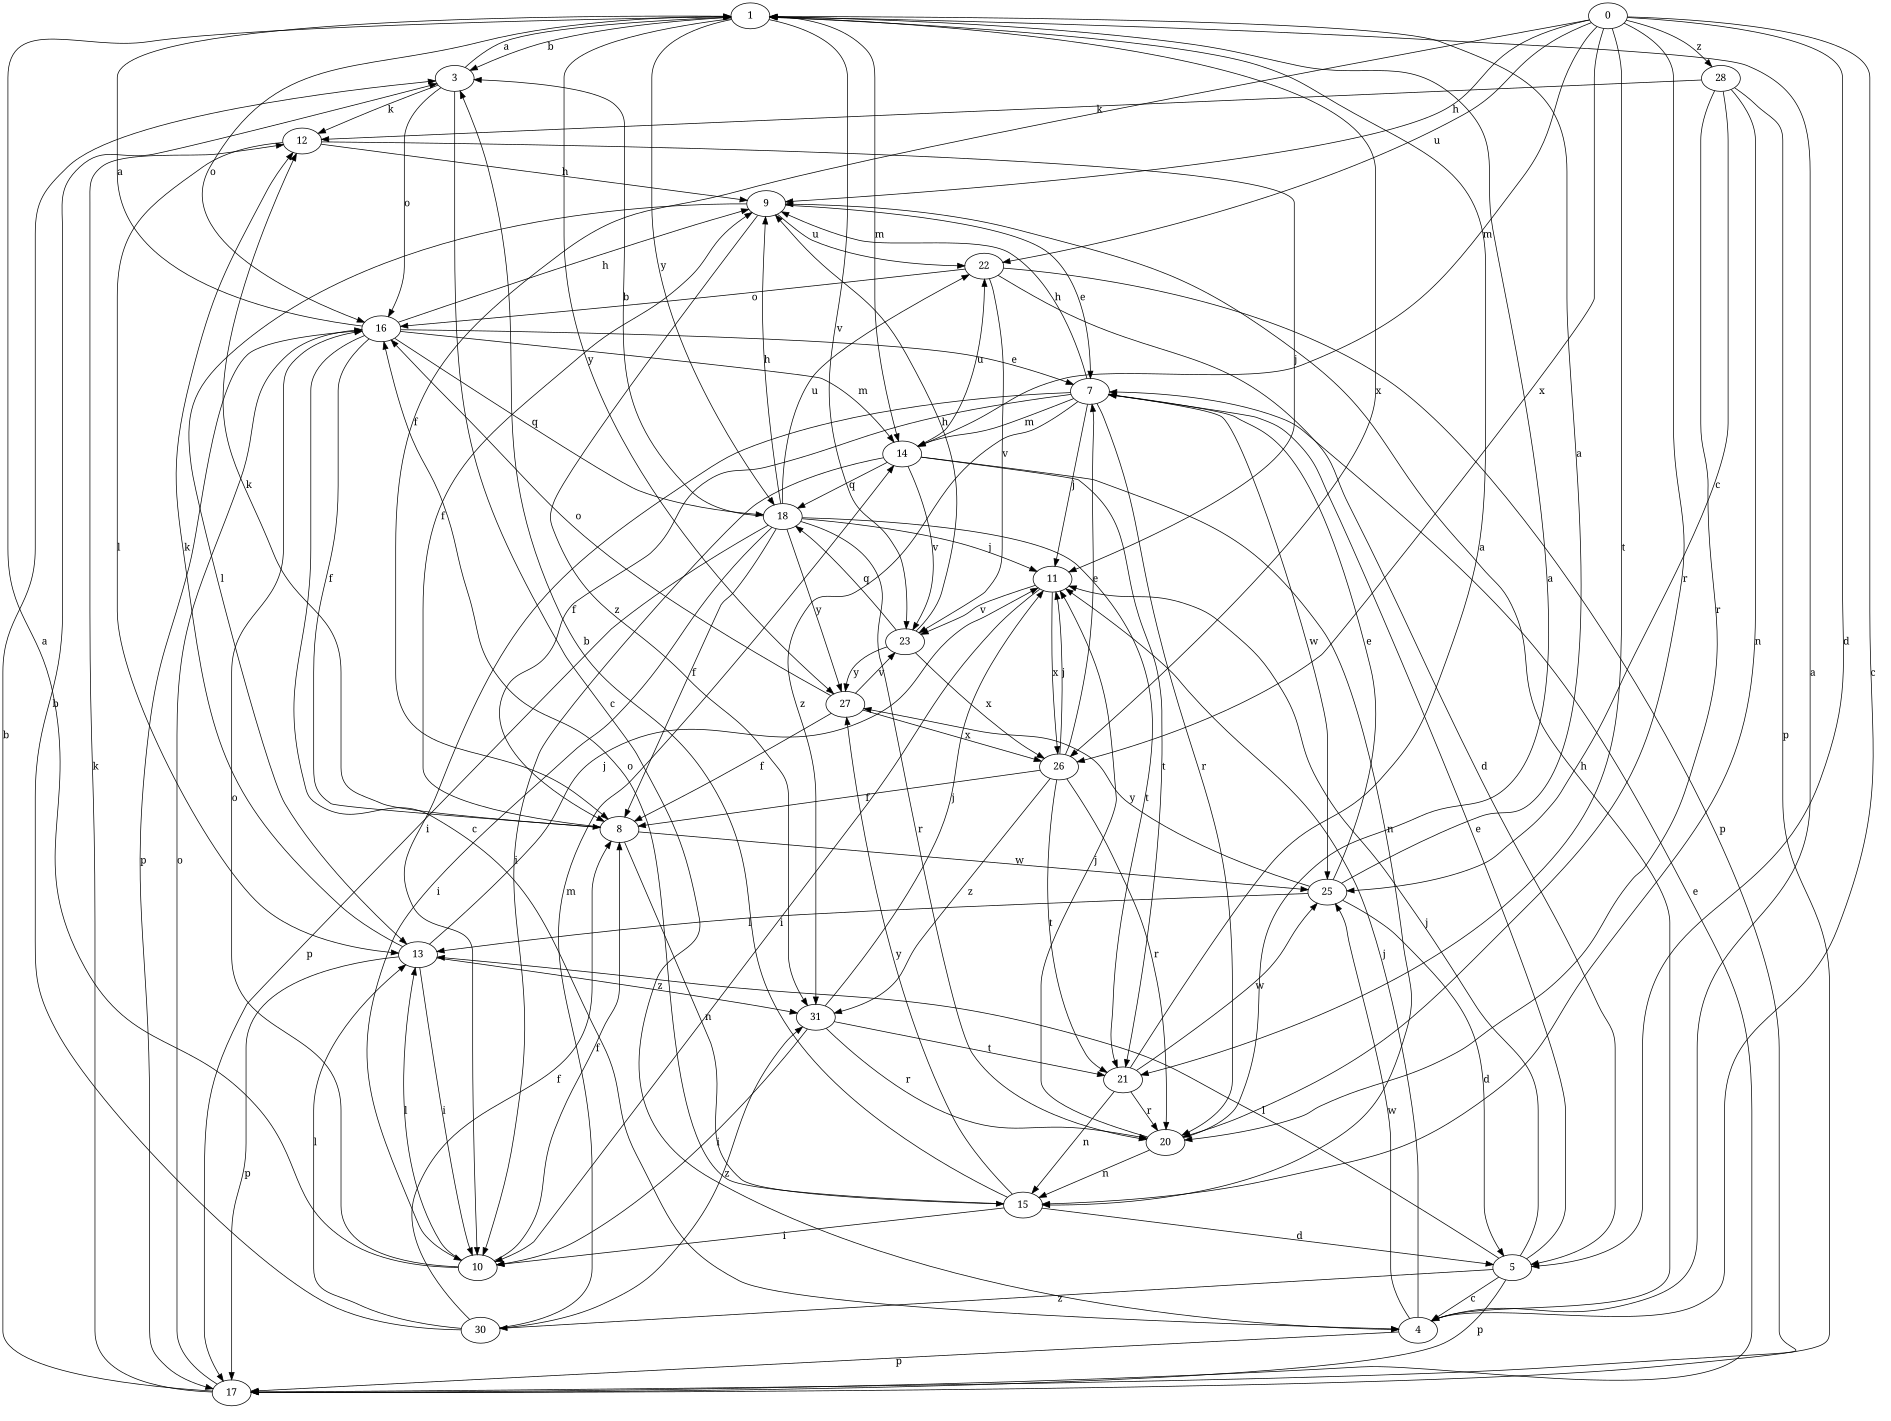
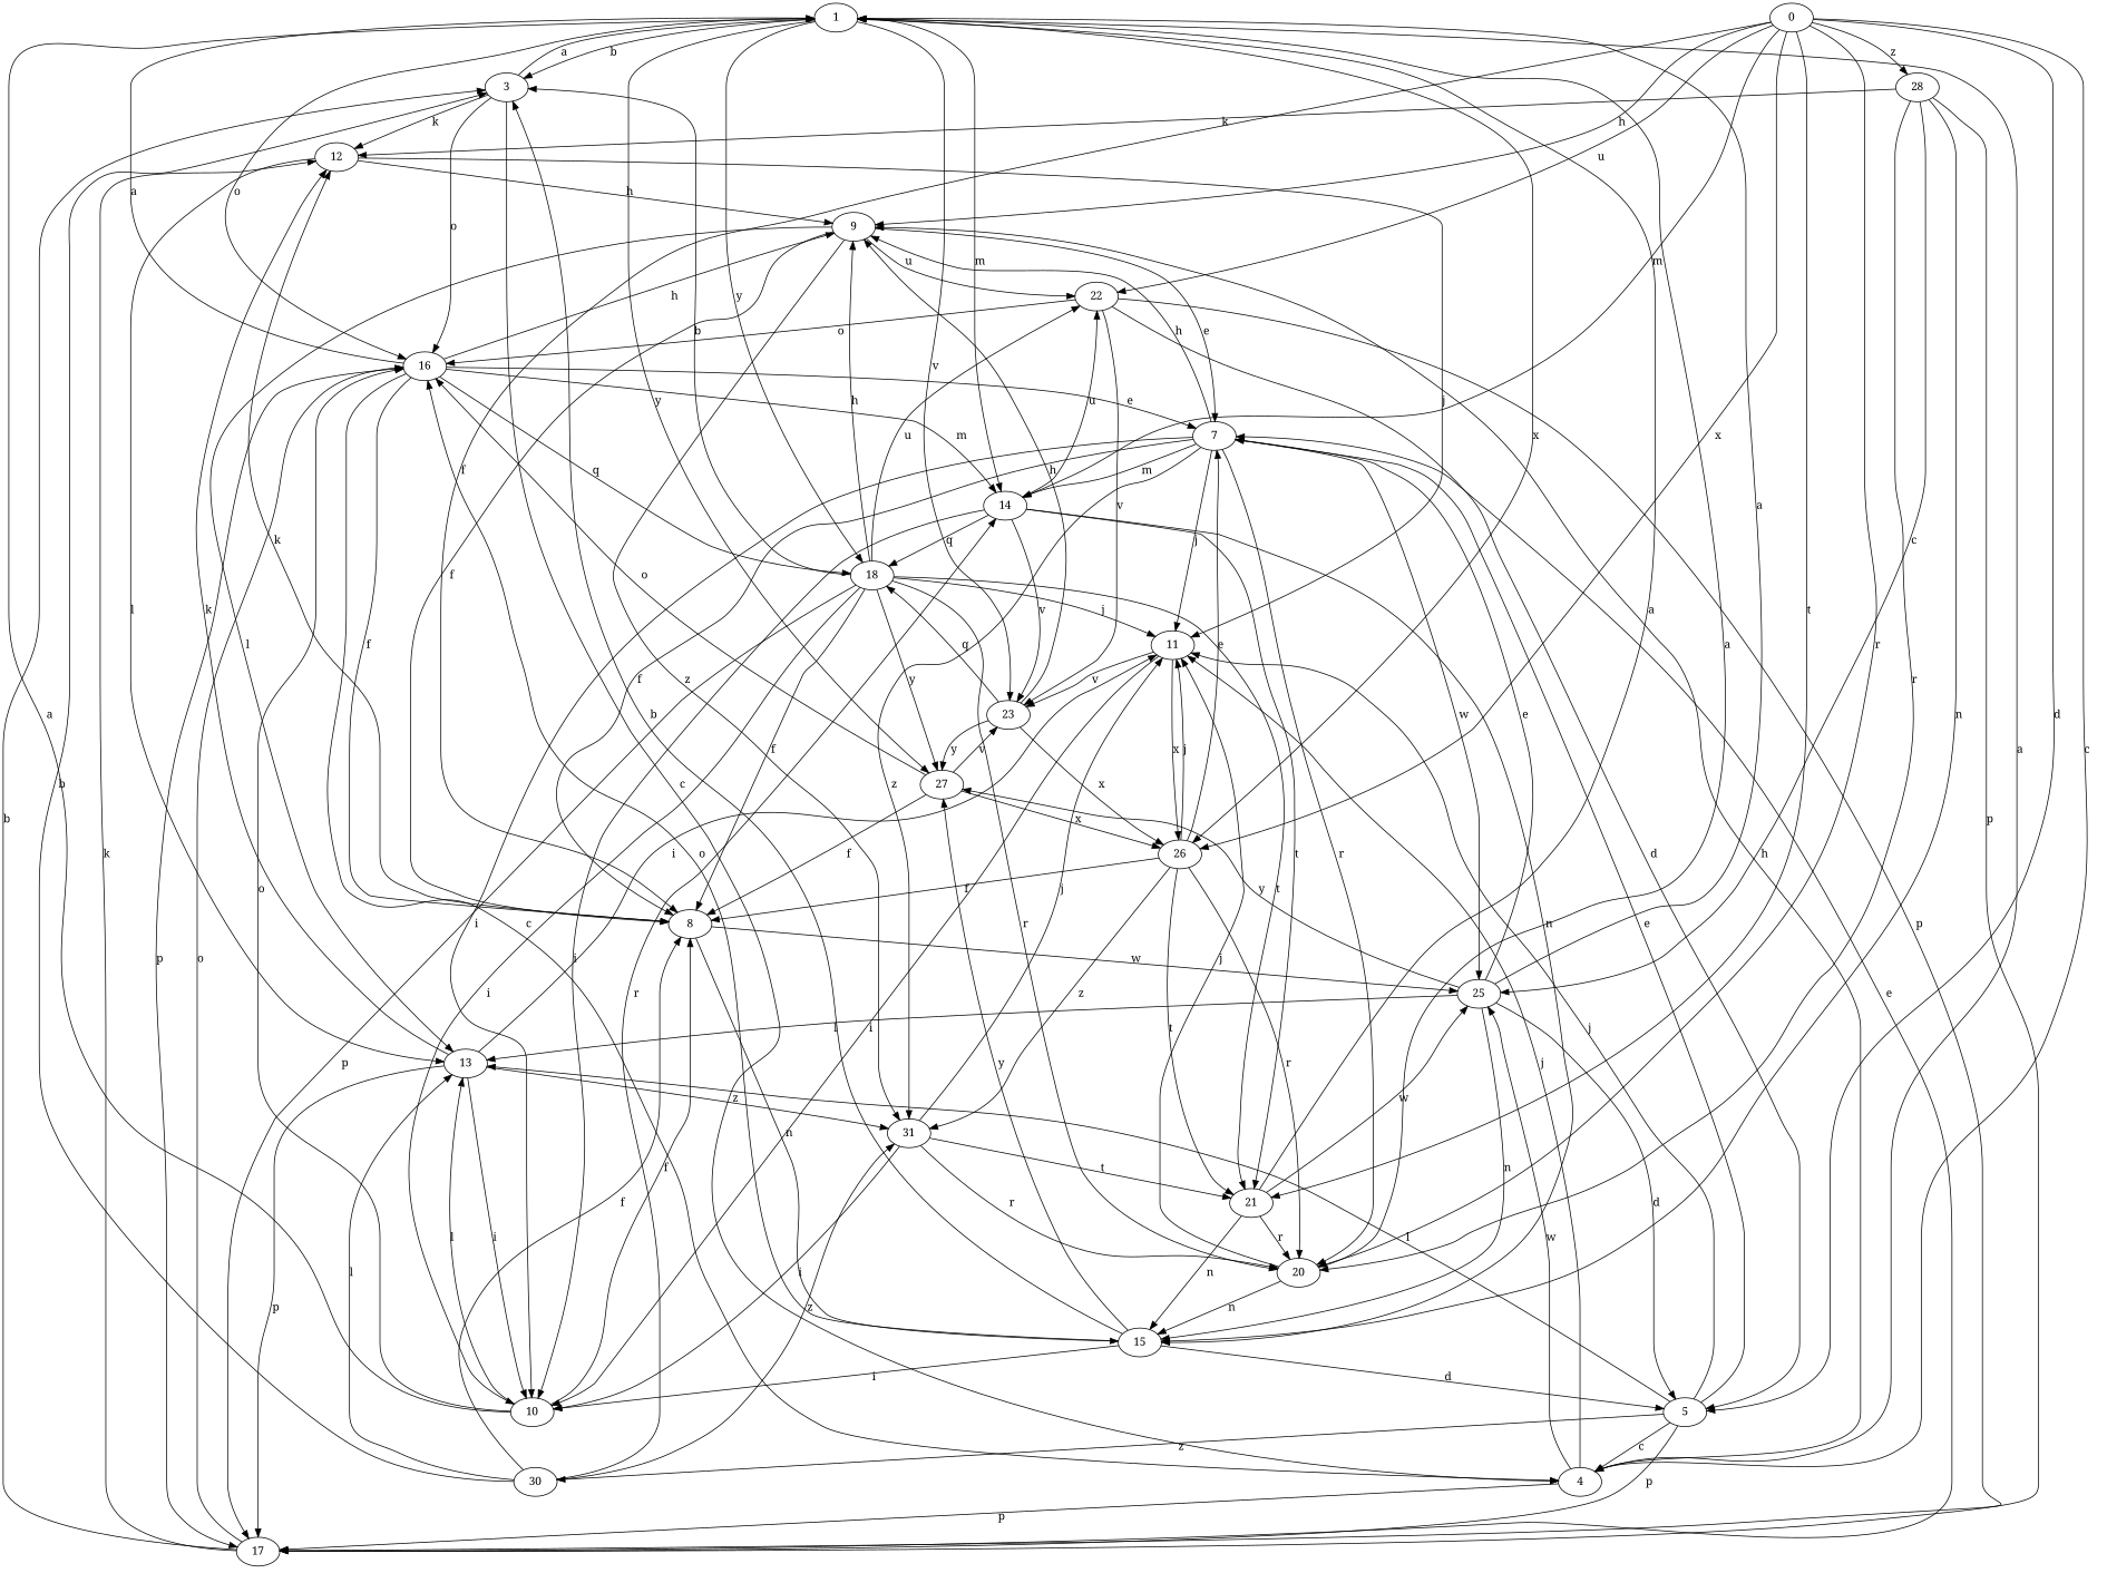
  strict digraph {
    fontname="Noto Serif"
    node [fontname="Noto Serif"]
    edge [fontname="Noto Serif"]
    1
    3
    14
    16
    18
    23
    26
    27
    4
    12
    21
    22
    10
    15
    8
    9
    17
    7
    20
    11
    31
    0
    5
    28
    25
    13
    30
    1 -> 3 [label=b]
    1 -> 14 [label=m]
    1 -> 16 [label=o]
    1 -> 18 [label=y]
    1 -> 23 [label=v]
    1 -> 26 [label=x]
    1 -> 27 [label=y]
    3 -> 1 [label=a]
    3 -> 16 [label=o]
    3 -> 4 [label=c]
    3 -> 12 [label=k]
    14 -> 18 [label=q]
    14 -> 23 [label=v]
    14 -> 21 [label=t]
    14 -> 22 [label=u]
    14 -> 10 [label=i]
    14 -> 15 [label=n]
    16 -> 1 [label=a]
    16 -> 14 [label=m]
    16 -> 18 [label=q]
    16 -> 4 [label=c]
    16 -> 8 [label=f]
    16 -> 9 [label=h]
    16 -> 17 [label=p]
    16 -> 7 [label=e]
    18 -> 3 [label=b]
    18 -> 27 [label=y]
    18 -> 21 [label=t]
    18 -> 22 [label=u]
    18 -> 10 [label=i]
    18 -> 8 [label=f]
    18 -> 9 [label=h]
    18 -> 17 [label=p]
    18 -> 20 [label=r]
    18 -> 11 [label=j]
    23 -> 18 [label=q]
    23 -> 26 [label=x]
    23 -> 27 [label=y]
    23 -> 9 [label=h]
    26 -> 21 [label=t]
    26 -> 8 [label=f]
    26 -> 7 [label=e]
    26 -> 20 [label=r]
    26 -> 11 [label=j]
    26 -> 31 [label=z]
    27 -> 16 [label=o]
    27 -> 23 [label=v]
    27 -> 26 [label=x]
    27 -> 8 [label=f]
    4 -> 1 [label=a]
    4 -> 9 [label=h]
    4 -> 17 [label=p]
    4 -> 11 [label=j]
    4 -> 25 [label=w]
    12 -> 9 [label=h]
    12 -> 11 [label=j]
    12 -> 13 [label=l]
    21 -> 1 [label=a]
    21 -> 15 [label=n]
    21 -> 20 [label=r]
    21 -> 25 [label=w]
    22 -> 16 [label=o]
    22 -> 23 [label=v]
    22 -> 17 [label=p]
    22 -> 5 [label=d]
    10 -> 1 [label=a]
    10 -> 16 [label=o]
    10 -> 8 [label=f]
    10 -> 13 [label=l]
    15 -> 3 [label=b]
    15 -> 16 [label=o]
    15 -> 27 [label=y]
    15 -> 10 [label=i]
    15 -> 5 [label=d]
    8 -> 12 [label=k]
    8 -> 15 [label=n]
    8 -> 25 [label=w]
    9 -> 22 [label=u]
-   8 -> 9 [label=f]
+   9 -> 8 [label=f]
    9 -> 7 [label=e]
    9 -> 31 [label=z]
    9 -> 13 [label=l]
    17 -> 3 [label=b]
    17 -> 16 [label=o]
    17 -> 12 [label=k]
    17 -> 7 [label=e]
    7 -> 14 [label=m]
    7 -> 10 [label=i]
    7 -> 8 [label=f]
    7 -> 9 [label=h]
    7 -> 20 [label=r]
    7 -> 11 [label=j]
    7 -> 31 [label=z]
    7 -> 25 [label=w]
    20 -> 1 [label=a]
    20 -> 15 [label=n]
    20 -> 11 [label=j]
    11 -> 23 [label=v]
    11 -> 26 [label=x]
    11 -> 10 [label=i]
    31 -> 21 [label=t]
    31 -> 10 [label=i]
    31 -> 20 [label=r]
    31 -> 11 [label=j]
    0 -> 14 [label=m]
    0 -> 26 [label=x]
    0 -> 4 [label=c]
    0 -> 21 [label=t]
    0 -> 22 [label=u]
    0 -> 8 [label=f]
    0 -> 9 [label=h]
    0 -> 20 [label=r]
    0 -> 5 [label=d]
    0 -> 28 [label=z]
    5 -> 4 [label=c]
    5 -> 17 [label=p]
    5 -> 7 [label=e]
    5 -> 11 [label=j]
    5 -> 13 [label=l]
    5 -> 30 [label=z]
    28 -> 12 [label=k]
    28 -> 15 [label=n]
    28 -> 17 [label=p]
    28 -> 20 [label=r]
    28 -> 25 [label=c]
    25 -> 1 [label=a]
    25 -> 27 [label=y]
+   25 -> 15 [label=n]
    25 -> 7 [label=e]
    25 -> 5 [label=d]
    25 -> 13 [label=l]
    13 -> 12 [label=k]
    13 -> 10 [label=i]
    13 -> 17 [label=p]
-   13 -> 11 [label=j]
+   13 -> 11 [label=i]
    13 -> 31 [label=z]
    30 -> 3 [label=b]
-   30 -> 14 [label=m]
+   30 -> 14 [label=r]
    30 -> 8 [label=f]
    30 -> 31 [label=z]
    30 -> 13 [label=l]
  }
